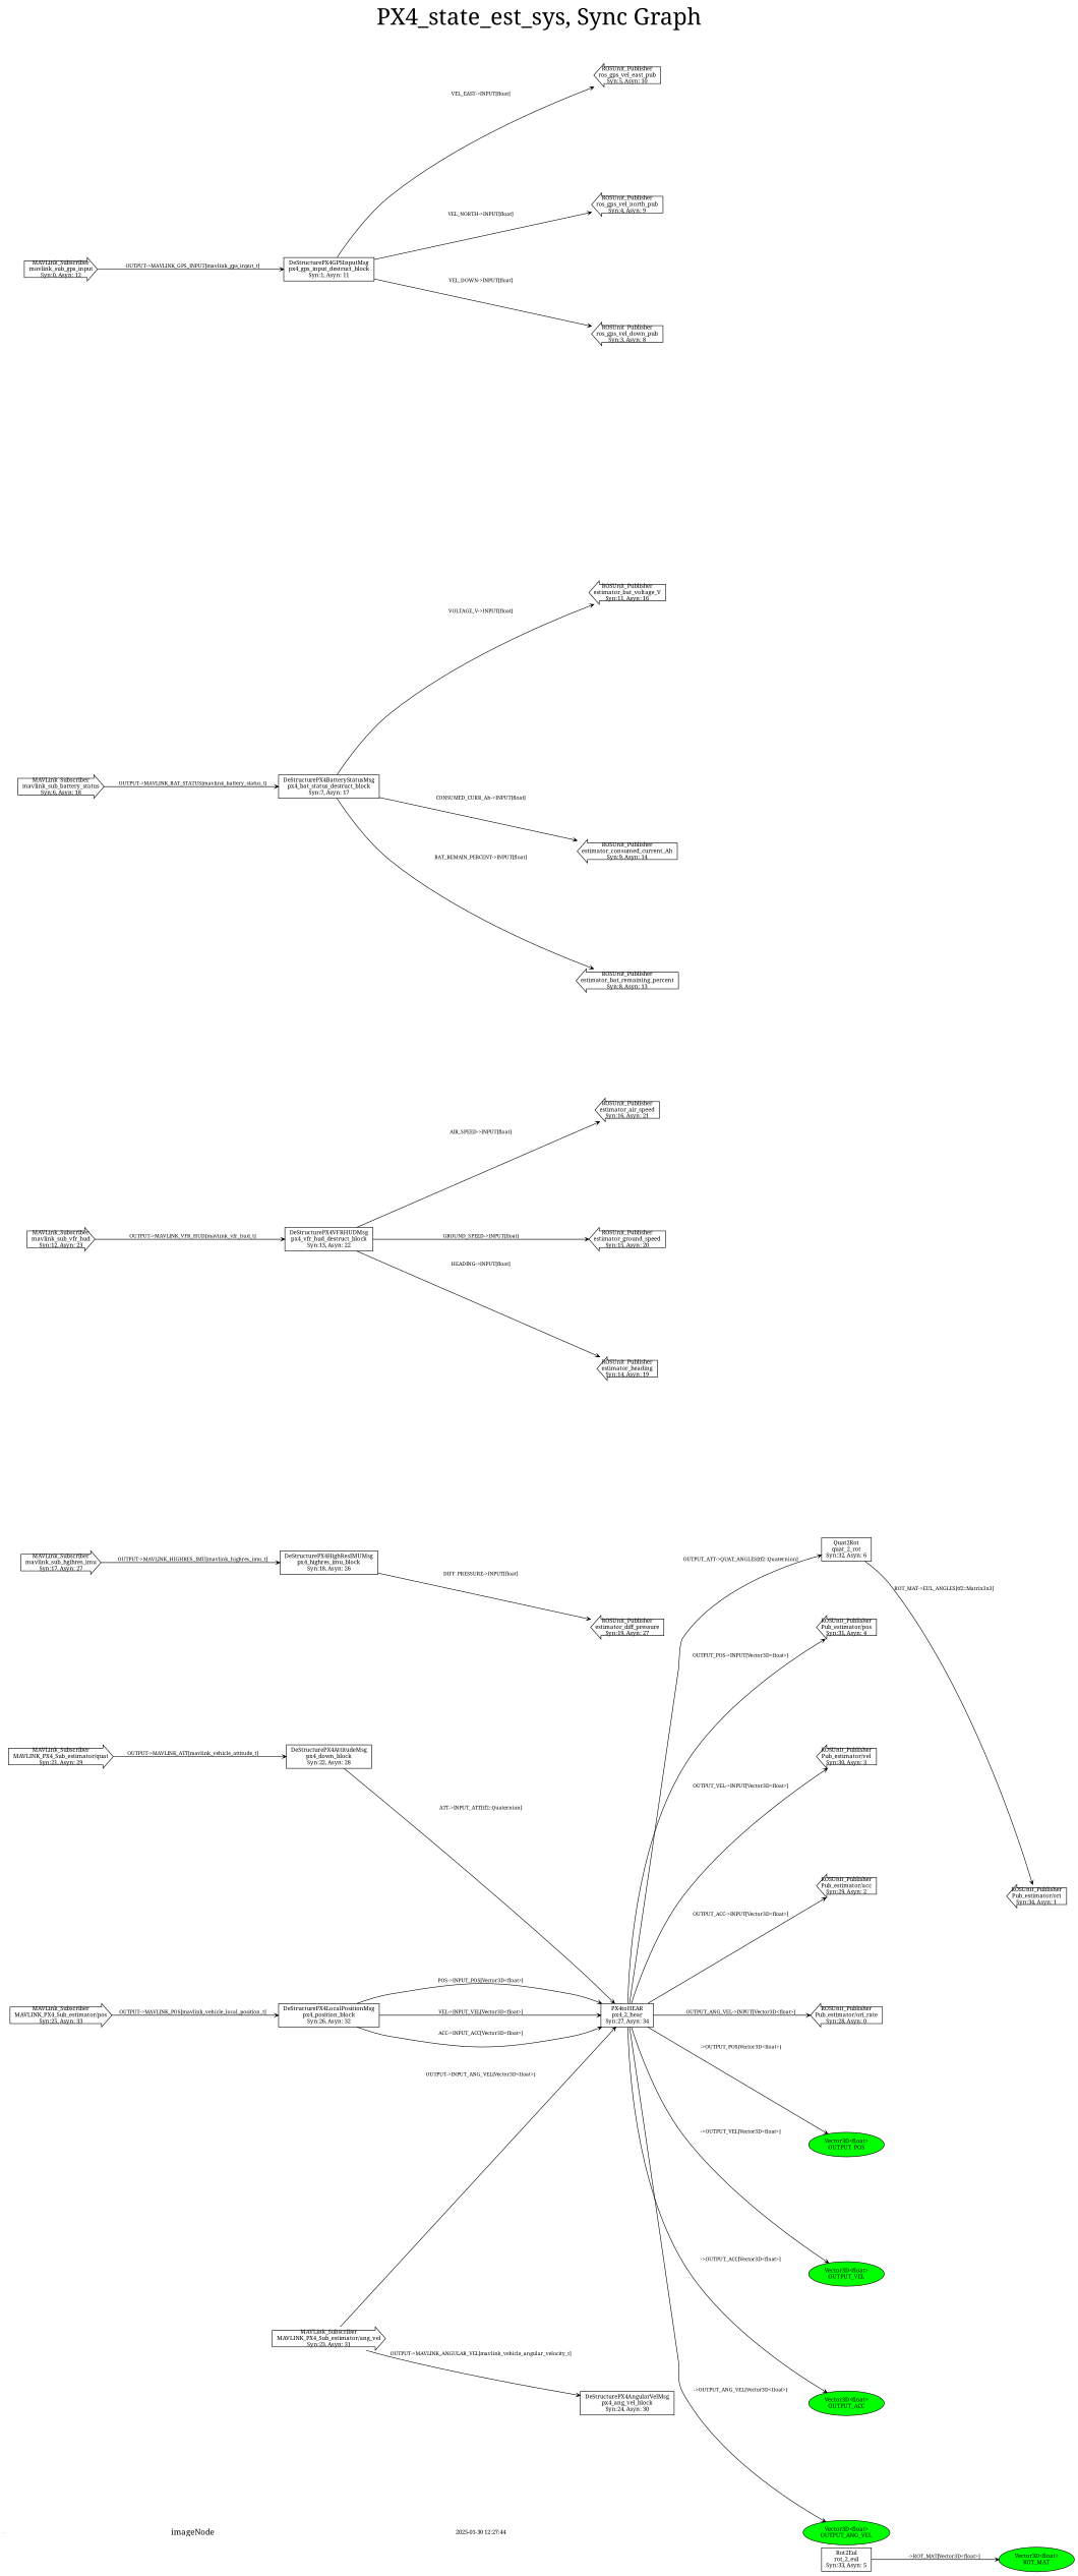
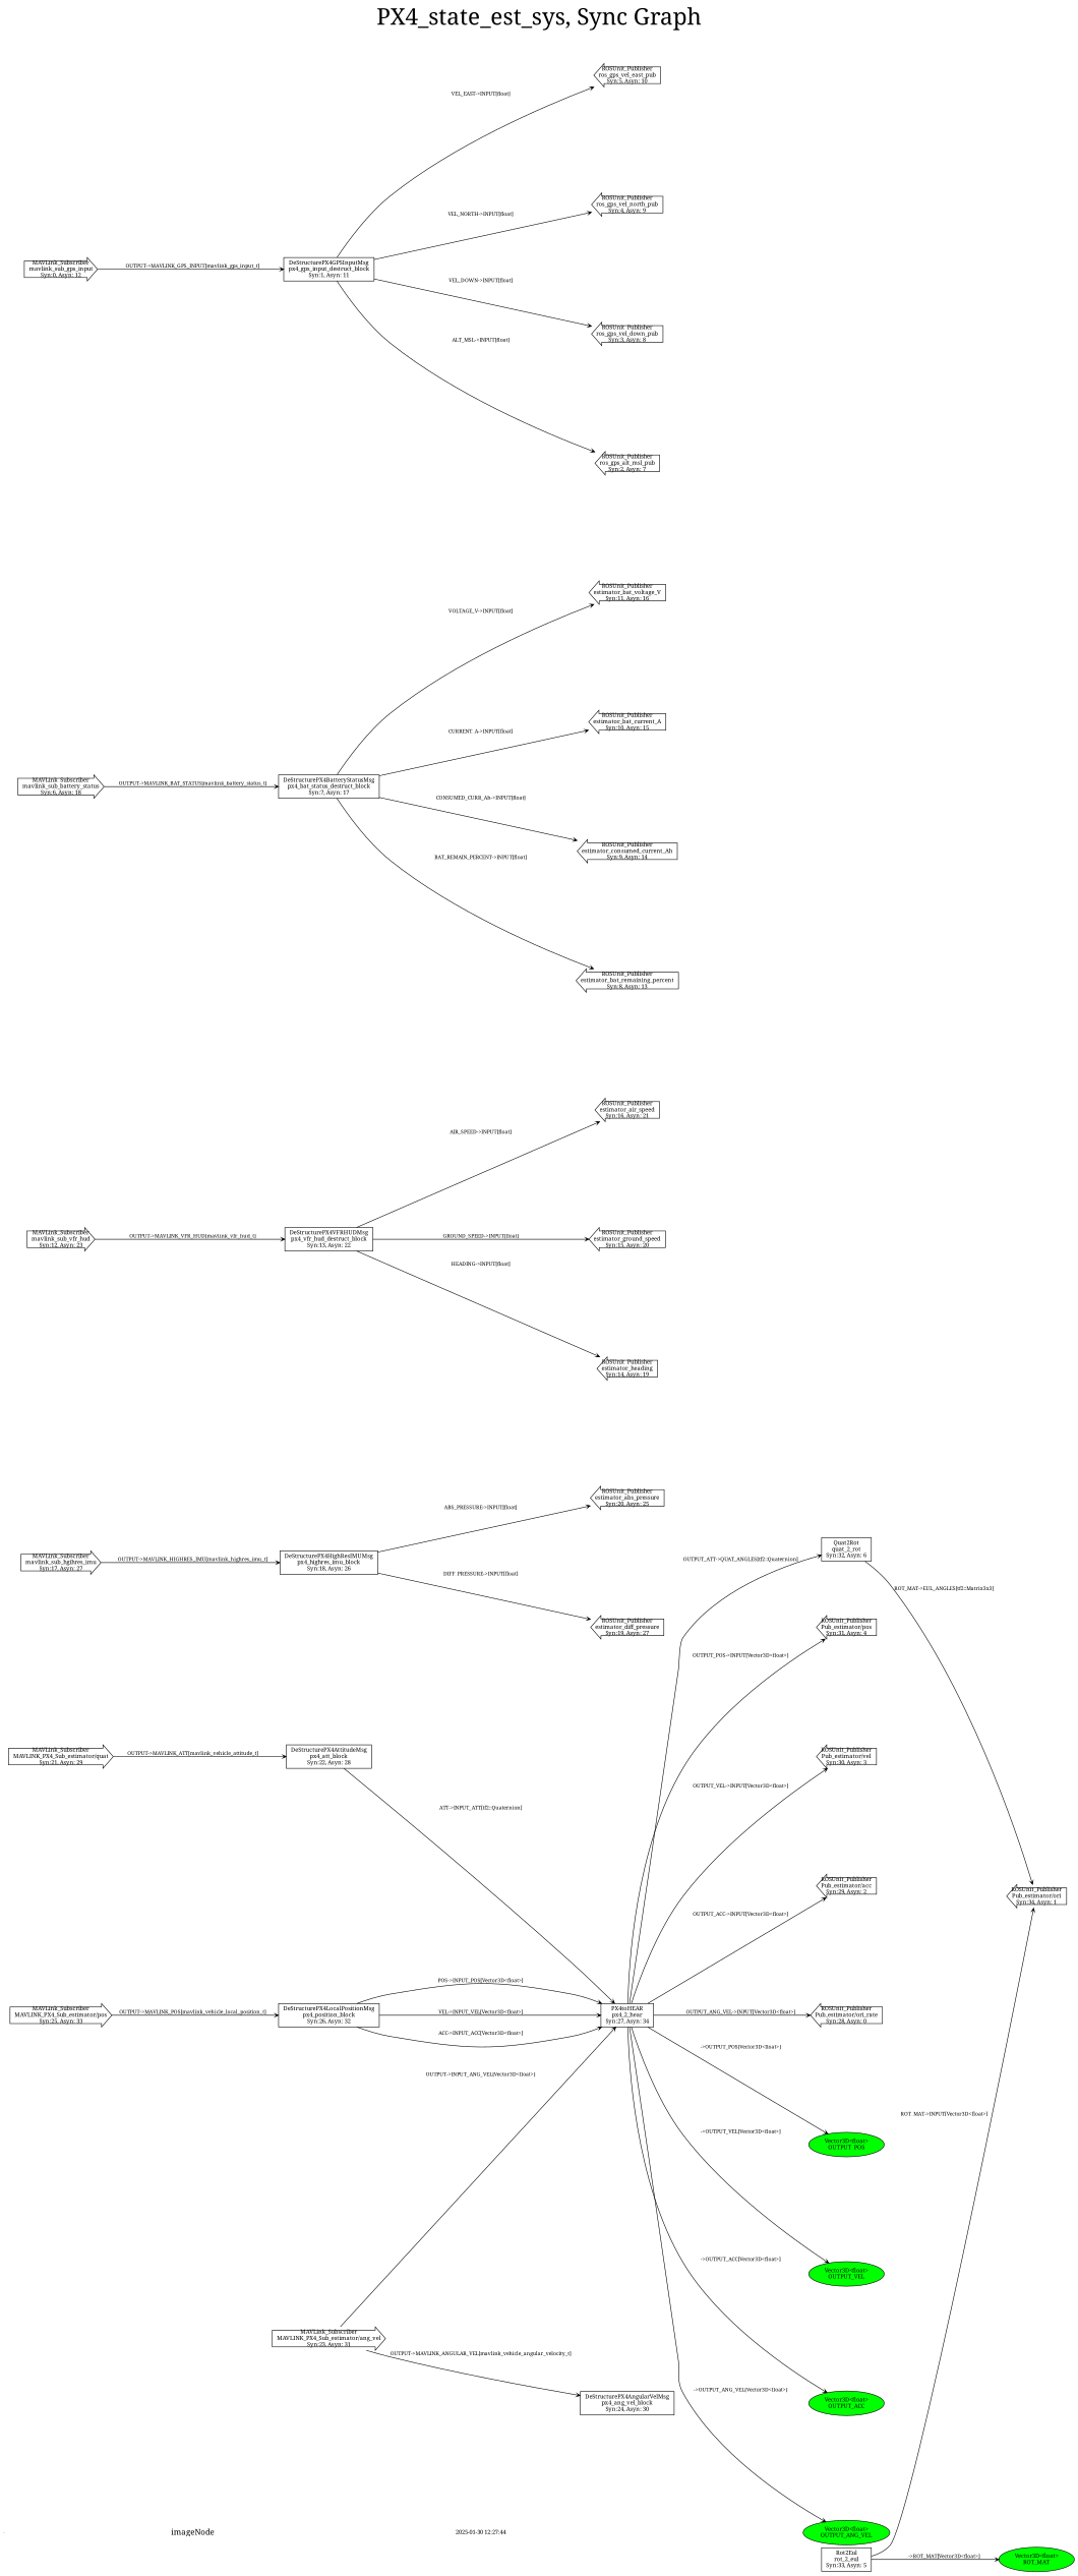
  digraph {
    fontname="Noto Serif"
    fontsize=40
    label="PX4_state_est_sys, Sync Graph"
    labelloc=t
    nodesep=1.5
    rankdir=LR
    ranksep=0.15
    node [fontname="Noto Serif" shape=larrow fontsize=10]
    edge [fontname="Noto Serif" style=solid arrowhead=vee arrowsize=0.6 fontsize=9 weight=1.2]
    invisNode [height=0 shape=point width=0 fontsize=""]
    imageNode [fixedsize=true height=1.0 shape=none width=1.0 fontsize=""]
    n3 [height=0 label="2025-01-30 12:27:44" shape=plaintext width=0]
    n4 [height=0 label="MAVLink_Subscriber\nMAVLINK_PX4_Sub_estimator/pos\nSyn:25, Asyn: 33" shape=rarrow width=0]
    n5 [height=0 label="DeStructurePX4LocalPositionMsg\npx4_position_block\nSyn:26, Asyn: 32" shape=box width=0]
    n6 [height=0 label="PX4toHEAR\npx4_2_hear\nSyn:27, Asyn: 34" shape=box width=0]
    n7 [height=0 label="Quat2Rot\nquat_2_rot\nSyn:32, Asyn: 6" shape=box width=0]
    n8 [height=0 label="ROSUnit_Publisher\nPub_estimator/pos\nSyn:31, Asyn: 4" width=0]
    n9 [height=0 label="ROSUnit_Publisher\nPub_estimator/vel\nSyn:30, Asyn: 3" width=0]
    n10 [height=0 label="ROSUnit_Publisher\nPub_estimator/acc\nSyn:29, Asyn: 2" width=0]
    n11 [height=0 label="ROSUnit_Publisher\nPub_estimator/ori_rate\nSyn:28, Asyn: 0" width=0]
    n12 [fillcolor=green height=0 label="Vector3D<float>\nOUTPUT_POS" shape=ellipse style=filled width=0]
    n13 [fillcolor=green height=0 label="Vector3D<float>\nOUTPUT_VEL" shape=ellipse style=filled width=0]
    n14 [fillcolor=green height=0 label="Vector3D<float>\nOUTPUT_ACC" shape=ellipse style=filled width=0]
    n15 [fillcolor=green height=0 label="Vector3D<float>\nOUTPUT_ANG_VEL" shape=ellipse style=filled width=0]
    n16 [height=0 label="ROSUnit_Publisher\nPub_estimator/ori\nSyn:34, Asyn: 1" width=0]
    n17 [height=0 label="MAVLink_Subscriber\nMAVLINK_PX4_Sub_estimator/ang_vel\nSyn:23, Asyn: 31" shape=rarrow width=0]
    n18 [height=0 label="DeStructurePX4AngularVelMsg\npx4_ang_vel_block\nSyn:24, Asyn: 30" shape=box width=0]
    n19 [height=0 label="MAVLink_Subscriber\nMAVLINK_PX4_Sub_estimator/quat\nSyn:21, Asyn: 29" shape=rarrow width=0]
-   n20 [height=0 label="DeStructurePX4AttitudeMsg\npx4_down_block\nSyn:22, Asyn: 28" shape=box width=0]
+   n20 [height=0 label="DeStructurePX4AttitudeMsg\npx4_att_block\nSyn:22, Asyn: 28" shape=box width=0]
    n21 [height=0 label="MAVLink_Subscriber\nmavlink_sub_hgihres_imu\nSyn:17, Asyn: 27" shape=rarrow width=0]
    n22 [height=0 label="DeStructurePX4HighResIMUMsg\npx4_highres_imu_block\nSyn:18, Asyn: 26" shape=box width=0]
+   n23 [height=0 label="ROSUnit_Publisher\nestimator_abs_pressure\nSyn:20, Asyn: 25" width=0]
    n24 [height=0 label="ROSUnit_Publisher\nestimator_diff_pressure\nSyn:19, Asyn: 27" width=0]
    n25 [height=0 label="MAVLink_Subscriber\nmavlink_sub_vfr_hud\nSyn:12, Asyn: 23" shape=rarrow width=0]
    n26 [height=0 label="DeStructurePX4VFRHUDMsg\npx4_vfr_hud_destruct_block\nSyn:13, Asyn: 22" shape=box width=0]
    n27 [height=0 label="ROSUnit_Publisher\nestimator_air_speed\nSyn:16, Asyn: 21" width=0]
    n28 [height=0 label="ROSUnit_Publisher\nestimator_ground_speed\nSyn:15, Asyn: 20" width=0]
    n29 [height=0 label="ROSUnit_Publisher\nestimator_heading\nSyn:14, Asyn: 19" width=0]
    n30 [height=0 label="MAVLink_Subscriber\nmavlink_sub_battery_status\nSyn:6, Asyn: 18" shape=rarrow width=0]
    n31 [height=0 label="DeStructurePX4BatteryStatusMsg\npx4_bat_status_destruct_block\nSyn:7, Asyn: 17" shape=box width=0]
    n32 [height=0 label="ROSUnit_Publisher\nestimator_bat_voltage_V\nSyn:11, Asyn: 16" width=0]
+   n33 [height=0 label="ROSUnit_Publisher\nestimator_bat_current_A\nSyn:10, Asyn: 15" width=0]
    n34 [height=0 label="ROSUnit_Publisher\nestimator_consumed_current_Ah\nSyn:9, Asyn: 14" width=0]
    n35 [height=0 label="ROSUnit_Publisher\nestimator_bat_remaining_percent\nSyn:8, Asyn: 13" width=0]
    n36 [height=0 label="MAVLink_Subscriber\nmavlink_sub_gps_input\nSyn:0, Asyn: 12" shape=rarrow width=0]
    n37 [height=0 label="DeStructurePX4GPSInputMsg\npx4_gps_input_destruct_block\nSyn:1, Asyn: 11" shape=box width=0]
    n38 [height=0 label="ROSUnit_Publisher\nros_gps_vel_east_pub\nSyn:5, Asyn: 10" width=0]
    n39 [height=0 label="ROSUnit_Publisher\nros_gps_vel_north_pub\nSyn:4, Asyn: 9" width=0]
    n40 [height=0 label="ROSUnit_Publisher\nros_gps_vel_down_pub\nSyn:3, Asyn: 8" width=0]
+   n41 [height=0 label="ROSUnit_Publisher\nros_gps_alt_msl_pub\nSyn:2, Asyn: 7" width=0]
    n42 [height=0 label="Rot2Eul\nrot_2_eul\nSyn:33, Asyn: 5" shape=box width=0]
    n43 [fillcolor=green height=0 label="Vector3D<float>\nROT_MAT" shape=ellipse style=filled width=0]
    subgraph sub_1 {
      rank=source
      invisNode
    }
    subgraph cluster_2 {
      label=""
      style=invis
      imageNode
      n3
    }
    invisNode -> imageNode [style=invis arrowhead="" arrowsize="" fontsize="" weight=""]
    imageNode -> n3 [style=invis arrowhead="" arrowsize="" fontsize="" weight=""]
    n4 -> n5 [label="OUTPUT->MAVLINK_POS[mavlink_vehicle_local_position_t]"]
    n5 -> n6 [label="POS->INPUT_POS[Vector3D<float>]"]
    n5 -> n6 [label="VEL->INPUT_VEL[Vector3D<float>]"]
    n5 -> n6 [label="ACC->INPUT_ACC[Vector3D<float>]"]
    n6 -> n7 [label="OUTPUT_ATT->QUAT_ANGLES[tf2::Quaternion]"]
    n6 -> n8 [label="OUTPUT_POS->INPUT[Vector3D<float>]"]
    n6 -> n9 [label="OUTPUT_VEL->INPUT[Vector3D<float>]"]
    n6 -> n10 [label="OUTPUT_ACC->INPUT[Vector3D<float>]"]
    n6 -> n11 [label="OUTPUT_ANG_VEL->INPUT[Vector3D<float>]"]
    n6 -> n12 [label="->OUTPUT_POS[Vector3D<float>]"]
    n6 -> n13 [label="->OUTPUT_VEL[Vector3D<float>]"]
    n6 -> n14 [label="->OUTPUT_ACC[Vector3D<float>]"]
    n6 -> n15 [label="->OUTPUT_ANG_VEL[Vector3D<float>]"]
    n7 -> n16 [label="ROT_MAT->EUL_ANGLES[tf2::Matrix3x3]"]
    n17 -> n6 [label="OUTPUT->INPUT_ANG_VEL[Vector3D<float>]"]
    n17 -> n18 [label="OUTPUT->MAVLINK_ANGULAR_VEL[mavlink_vehicle_angular_velocity_t]"]
    n19 -> n20 [label="OUTPUT->MAVLINK_ATT[mavlink_vehicle_attitude_t]"]
    n20 -> n6 [label="ATT->INPUT_ATT[tf2::Quaternion]"]
    n21 -> n22 [label="OUTPUT->MAVLINK_HIGHRES_IMU[mavlink_highres_imu_t]"]
+   n22 -> n23 [label="ABS_PRESSURE->INPUT[float]"]
    n22 -> n24 [label="DIFF_PRESSURE->INPUT[float]"]
    n25 -> n26 [label="OUTPUT->MAVLINK_VFR_HUD[mavlink_vfr_hud_t]"]
    n26 -> n27 [label="AIR_SPEED->INPUT[float]"]
    n26 -> n28 [label="GROUND_SPEED->INPUT[float]"]
    n26 -> n29 [label="HEADING->INPUT[float]"]
    n30 -> n31 [label="OUTPUT->MAVLINK_BAT_STATUS[mavlink_battery_status_t]"]
    n31 -> n32 [label="VOLTAGE_V->INPUT[float]"]
+   n31 -> n33 [label="CURRENT_A->INPUT[float]"]
    n31 -> n34 [label="CONSUMED_CURR_Ah->INPUT[float]"]
    n31 -> n35 [label="BAT_REMAIN_PERCENT->INPUT[float]"]
    n36 -> n37 [label="OUTPUT->MAVLINK_GPS_INPUT[mavlink_gps_input_t]"]
    n37 -> n38 [label="VEL_EAST->INPUT[float]"]
    n37 -> n39 [label="VEL_NORTH->INPUT[float]"]
    n37 -> n40 [label="VEL_DOWN->INPUT[float]"]
+   n37 -> n41 [label="ALT_MSL->INPUT[float]"]
+   n42 -> n16 [label="ROT_MAT->INPUT[Vector3D<float>]"]
    n42 -> n43 [label="->ROT_MAT[Vector3D<float>]"]
  }
